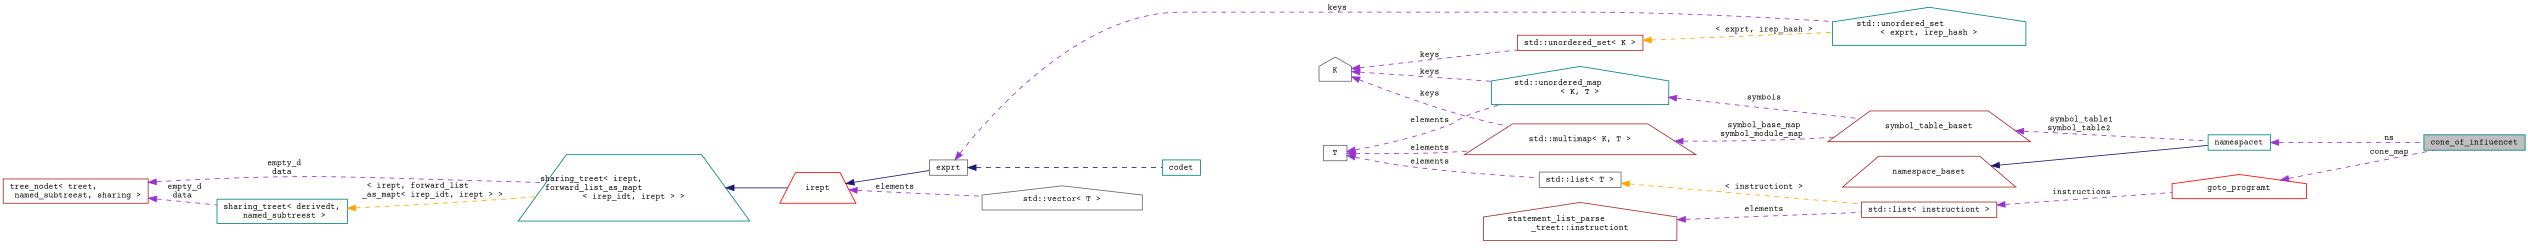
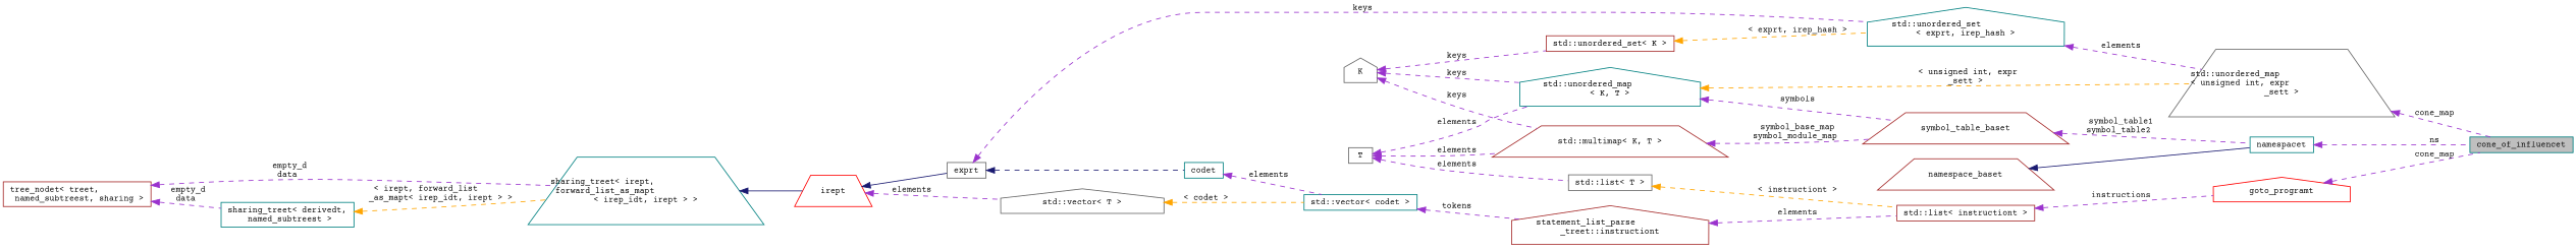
  digraph {
    fontname="Courier Prime"
    rankdir=LR
    node [color=teal fontname="Courier Prime" fontsize=10 shape=box]
    edge [color=darkorchid3 dir=back fontname="Courier Prime" fontsize=10 labelfontname=Helvetica labelfontsize=10 style=dashed]
    n1 [fillcolor=grey75 fontcolor=black height=0.2 label=cone_of_influencet style=filled width=0.4]
+   n2 [color=gray40 height=0.2 label="std::unordered_map\l\< unsigned int, expr\l_sett \>" shape=trapezium width=0.4]
    n3 [height=0.2 label="std::unordered_set\l\< exprt, irep_hash \>" shape=house width=0.4]
    n4 [color=gray40 height=0.2 label=exprt width=0.4]
    n5 [height=0.2 label=codet width=0.4]
+   n6 [height=0.2 label="std::vector\< codet \>" width=0.4]
    n7 [color=red height=0.2 label=irept shape=trapezium width=0.4]
    n8 [color=gray40 height=0.2 label="std::vector\< T \>" shape=house width=0.4]
    n9 [height=0.2 label="sharing_treet\< irept,\l forward_list_as_mapt\l\< irep_idt, irept \> \>" shape=trapezium width=0.4]
    n10 [color=brown height=0.2 label="tree_nodet\< treet,\l named_subtreest, sharing \>" width=0.4]
    n11 [height=0.2 label="sharing_treet\< derivedt,\l named_subtreest \>" width=0.4]
    n12 [color=brown height=0.2 label="std::unordered_set\< K \>" width=0.4]
    n13 [color=gray40 height=0.2 label=K shape=house width=0.4]
    n14 [height=0.2 label="std::unordered_map\l\< K, T \>" shape=house width=0.4]
    n15 [color=brown height=0.2 label="std::multimap\< K, T \>" shape=trapezium width=0.4]
    n16 [color=brown height=0.2 label=symbol_table_baset shape=trapezium width=0.4]
    n17 [height=0.2 label=namespacet width=0.4]
    n18 [color=gray40 height=0.2 label=T width=0.4]
    n19 [color=gray40 height=0.2 label="std::list\< T \>" width=0.4]
    n20 [color=brown height=0.2 label="std::list\< instructiont \>" width=0.4]
    n21 [color=brown height=0.2 label=namespace_baset shape=trapezium width=0.4]
    n22 [color=red height=0.2 label=goto_programt shape=house width=0.4]
    n23 [color=brown height=0.2 label="statement_list_parse\l_treet::instructiont" shape=house width=0.4]
+   n2 -> n1 [label=" cone_map"]
+   n3 -> n2 [label=" elements"]
    n4 -> n3 [label=" keys"]
    n4 -> n5 [color=midnightblue]
+   n5 -> n6 [label=" elements"]
+   n6 -> n23 [label=" tokens"]
    n7 -> n4 [color=midnightblue style=solid]
    n7 -> n8 [label=" elements"]
+   n8 -> n6 [color=orange label=" \< codet \>"]
    n9 -> n7 [color=midnightblue style=solid]
    n10 -> n9 [label=" empty_d\ndata"]
    n10 -> n11 [label=" empty_d\ndata"]
    n11 -> n9 [color=orange label=" \< irept, forward_list\l_as_mapt\< irep_idt, irept \> \>"]
    n12 -> n3 [color=orange label=" \< exprt, irep_hash \>"]
    n13 -> n12 [label=" keys"]
    n13 -> n14 [label=" keys"]
    n13 -> n15 [label=" keys"]
+   n14 -> n2 [color=orange label=" \< unsigned int, expr\l_sett \>"]
    n14 -> n16 [label=" symbols"]
    n15 -> n16 [label=" symbol_base_map\nsymbol_module_map"]
    n16 -> n17 [label=" symbol_table1\nsymbol_table2"]
    n17 -> n1 [label=" ns"]
    n18 -> n14 [label=" elements"]
    n18 -> n15 [label=" elements"]
    n18 -> n19 [label=" elements"]
    n19 -> n20 [color=orange label=" \< instructiont \>"]
    n20 -> n22 [label=" instructions"]
    n21 -> n17 [color=midnightblue style=solid]
    n22 -> n1 [label=" cone_map"]
    n23 -> n20 [label=" elements"]
  }
